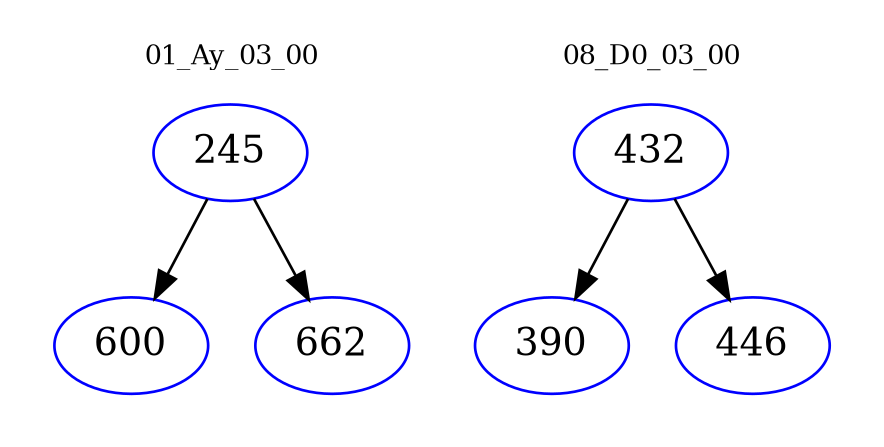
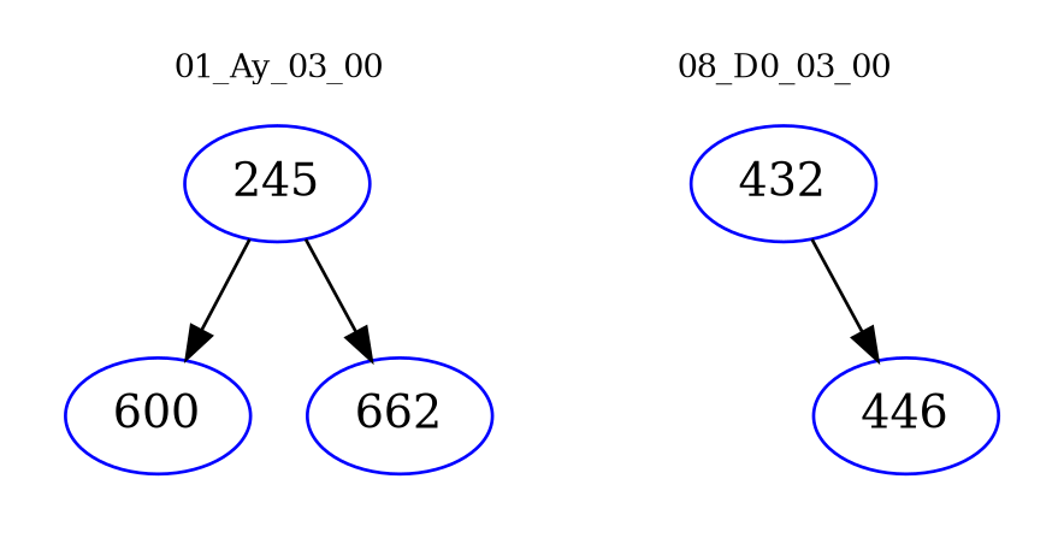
  digraph {
    node [color=blue]
    edge [color=black]
    n1 [label=245]
    n2 [label=600]
    n3 [label=662]
    n4 [label=432]
-   n5 [label=390]
    n6 [label=446]
    subgraph cluster_1 {
      color=white
      fontsize=10
      label="01_Ay_03_00"
      n1
      n2
      n3
    }
    subgraph cluster_2 {
      color=white
      fontsize=10
      label="08_D0_03_00"
      n4
-     n5
      n6
    }
    n1 -> n2
    n1 -> n3
-   n4 -> n5
    n4 -> n6
  }
